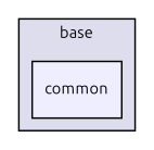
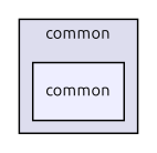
  digraph {
    compound=true
    fontname=Ubuntu
    n1 [fillcolor="#eeeeff" fontname=Ubuntu fontsize=10 label=common pencolor=black shape=box style=filled]
    subgraph cluster_1 {
      bgcolor="#ddddee"
      fontsize=10
-     label=base
+     label=common
      pencolor=black
      n1
    }
  }
